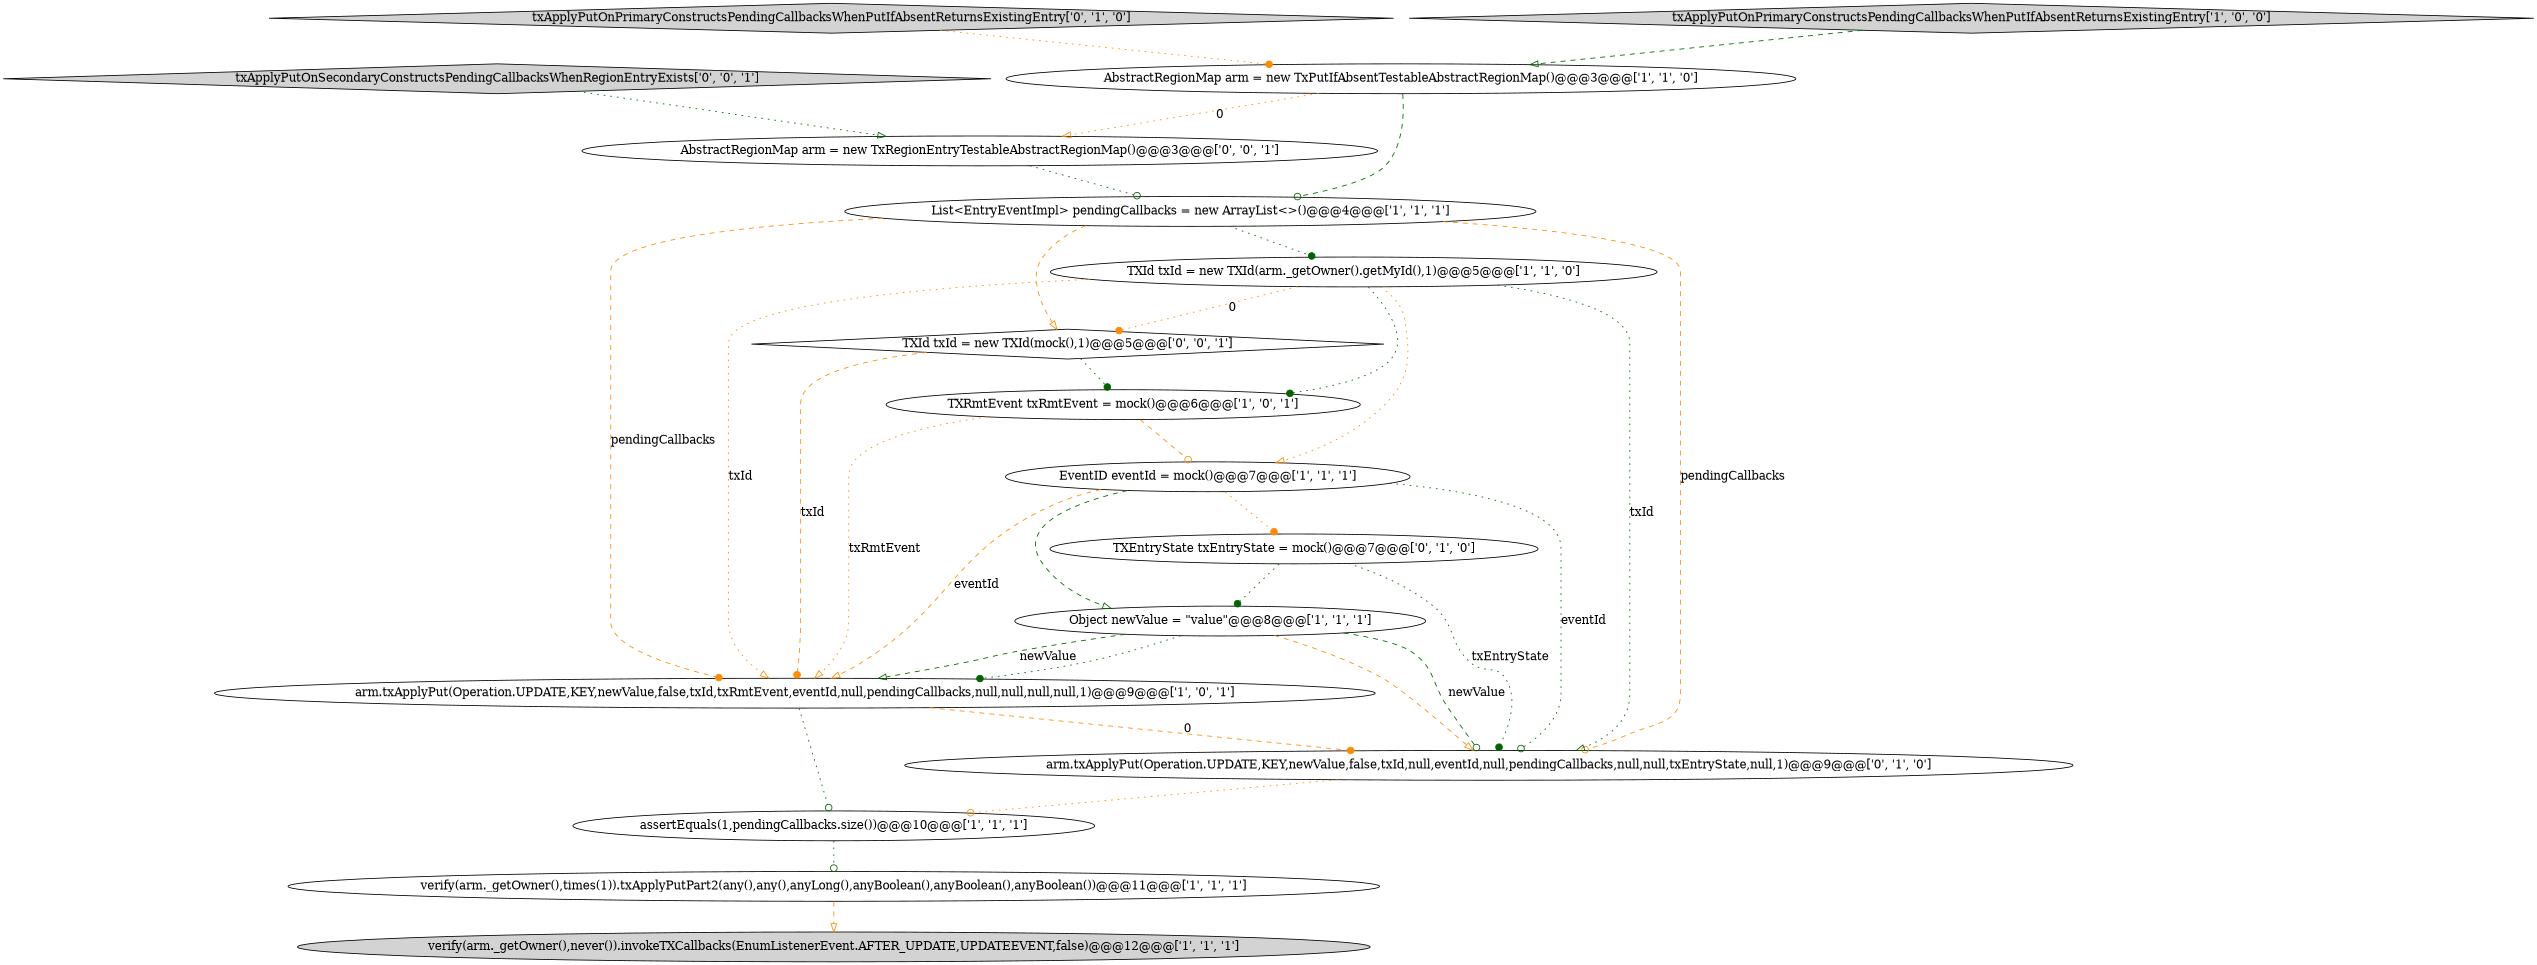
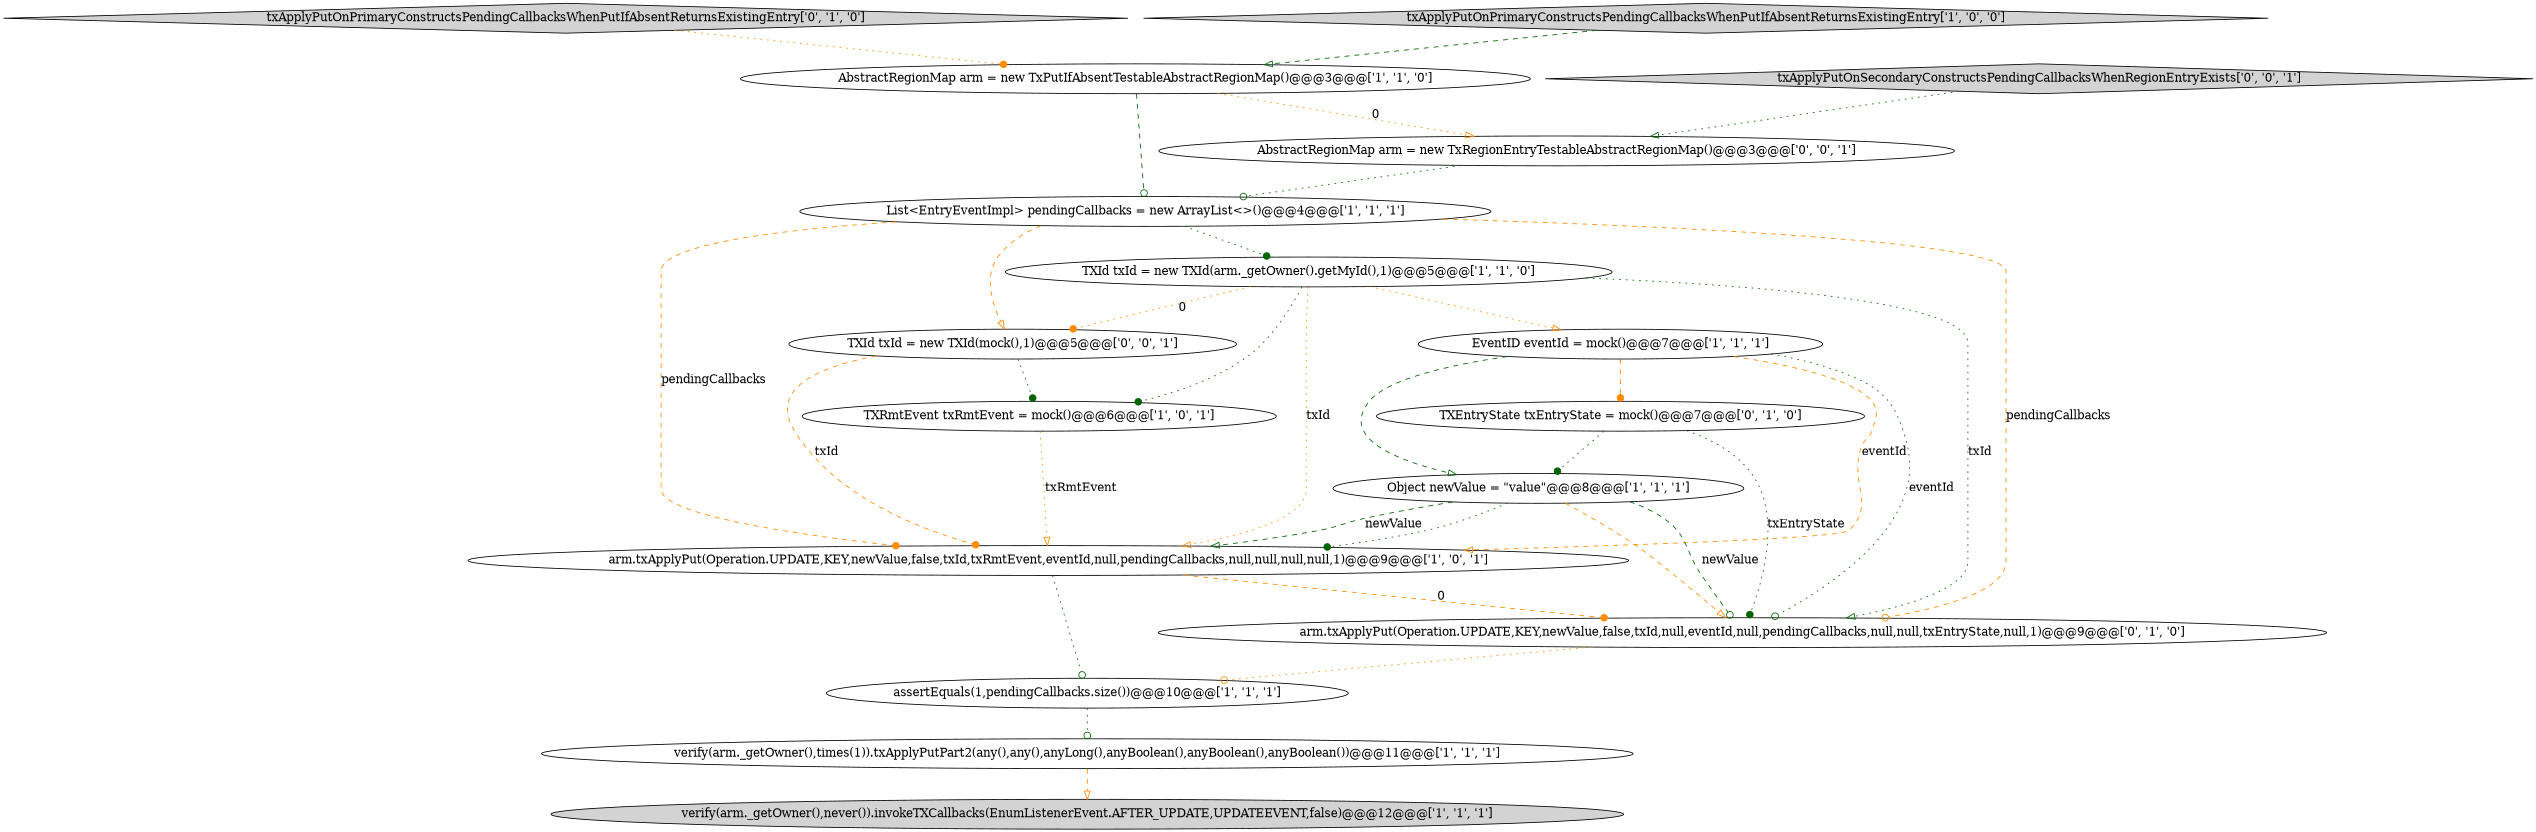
  digraph {
    node [fillcolor=white shape=ellipse style=filled]
    edge [arrowhead=onormal color=darkgreen style=dotted]
    n1 [label="assertEquals(1,pendingCallbacks.size())@@@10@@@['1', '1', '1']"]
    n2 [label="verify(arm._getOwner(),times(1)).txApplyPutPart2(any(),any(),anyLong(),anyBoolean(),anyBoolean(),anyBoolean())@@@11@@@['1', '1', '1']"]
    n3 [fillcolor=lightgray label="verify(arm._getOwner(),never()).invokeTXCallbacks(EnumListenerEvent.AFTER_UPDATE,UPDATEEVENT,false)@@@12@@@['1', '1', '1']"]
    n4 [label="AbstractRegionMap arm = new TxPutIfAbsentTestableAbstractRegionMap()@@@3@@@['1', '1', '0']"]
    n5 [label="AbstractRegionMap arm = new TxRegionEntryTestableAbstractRegionMap()@@@3@@@['0', '0', '1']"]
    n6 [label="List<EntryEventImpl> pendingCallbacks = new ArrayList<>()@@@4@@@['1', '1', '1']"]
-   n7 [label="TXId txId = new TXId(mock(),1)@@@5@@@['0', '0', '1']" shape=diamond]
+   n7 [label="TXId txId = new TXId(mock(),1)@@@5@@@['0', '0', '1']"]
    n8 [label="arm.txApplyPut(Operation.UPDATE,KEY,newValue,false,txId,txRmtEvent,eventId,null,pendingCallbacks,null,null,null,null,1)@@@9@@@['1', '0', '1']"]
    n9 [label="arm.txApplyPut(Operation.UPDATE,KEY,newValue,false,txId,null,eventId,null,pendingCallbacks,null,null,txEntryState,null,1)@@@9@@@['0', '1', '0']"]
    n10 [label="TXId txId = new TXId(arm._getOwner().getMyId(),1)@@@5@@@['1', '1', '0']"]
    n11 [label="TXRmtEvent txRmtEvent = mock()@@@6@@@['1', '0', '1']"]
    n12 [label="EventID eventId = mock()@@@7@@@['1', '1', '1']"]
    n13 [fillcolor=lightgray label="txApplyPutOnPrimaryConstructsPendingCallbacksWhenPutIfAbsentReturnsExistingEntry['0', '1', '0']" shape=diamond]
    n14 [label="TXEntryState txEntryState = mock()@@@7@@@['0', '1', '0']"]
    n15 [label="Object newValue = \"value\"@@@8@@@['1', '1', '1']"]
    n16 [fillcolor=lightgray label="txApplyPutOnPrimaryConstructsPendingCallbacksWhenPutIfAbsentReturnsExistingEntry['1', '0', '0']" shape=diamond]
    n17 [fillcolor=lightgray label="txApplyPutOnSecondaryConstructsPendingCallbacksWhenRegionEntryExists['0', '0', '1']" shape=diamond]
    n1 -> n2 [arrowhead=odot]
    n2 -> n3 [color=darkorange style=dashed]
    n4 -> n5 [color=darkorange label=0]
    n4 -> n6 [arrowhead=odot style=dashed]
    n5 -> n6 [arrowhead=odot]
    n6 -> n7 [color=darkorange style=dashed]
    n6 -> n8 [arrowhead=dot color=darkorange label=pendingCallbacks style=dashed]
    n6 -> n9 [arrowhead=odot color=darkorange label=pendingCallbacks style=dashed]
    n6 -> n10 [arrowhead=dot]
    n7 -> n8 [arrowhead=dot color=darkorange label=txId style=dashed]
    n7 -> n11 [arrowhead=dot]
    n8 -> n1 [arrowhead=odot]
    n8 -> n9 [arrowhead=dot color=darkorange label=0 style=dashed]
    n9 -> n1 [arrowhead=odot color=darkorange]
    n10 -> n7 [arrowhead=dot color=darkorange label=0]
    n10 -> n8 [color=darkorange label=txId]
    n10 -> n9 [label=txId]
    n10 -> n11 [arrowhead=dot]
    n10 -> n12 [color=darkorange]
    n11 -> n8 [color=darkorange label=txRmtEvent]
-   n11 -> n12 [arrowhead=odot color=darkorange style=dashed]
    n12 -> n8 [color=darkorange label=eventId style=dashed]
    n12 -> n9 [arrowhead=odot label=eventId]
-   n12 -> n14 [arrowhead=dot color=darkorange]
+   n12 -> n14 [arrowhead=dot color=darkorange style=dashed]
    n12 -> n15 [style=dashed]
    n13 -> n4 [arrowhead=dot color=darkorange]
    n14 -> n9 [arrowhead=dot label=txEntryState]
    n14 -> n15 [arrowhead=dot]
    n15 -> n8 [arrowhead=dot]
    n15 -> n8 [label=newValue style=dashed]
    n15 -> n9 [arrowhead=odot label=newValue style=dashed]
    n15 -> n9 [color=darkorange style=dashed]
    n16 -> n4 [style=dashed]
    n17 -> n5
  }
